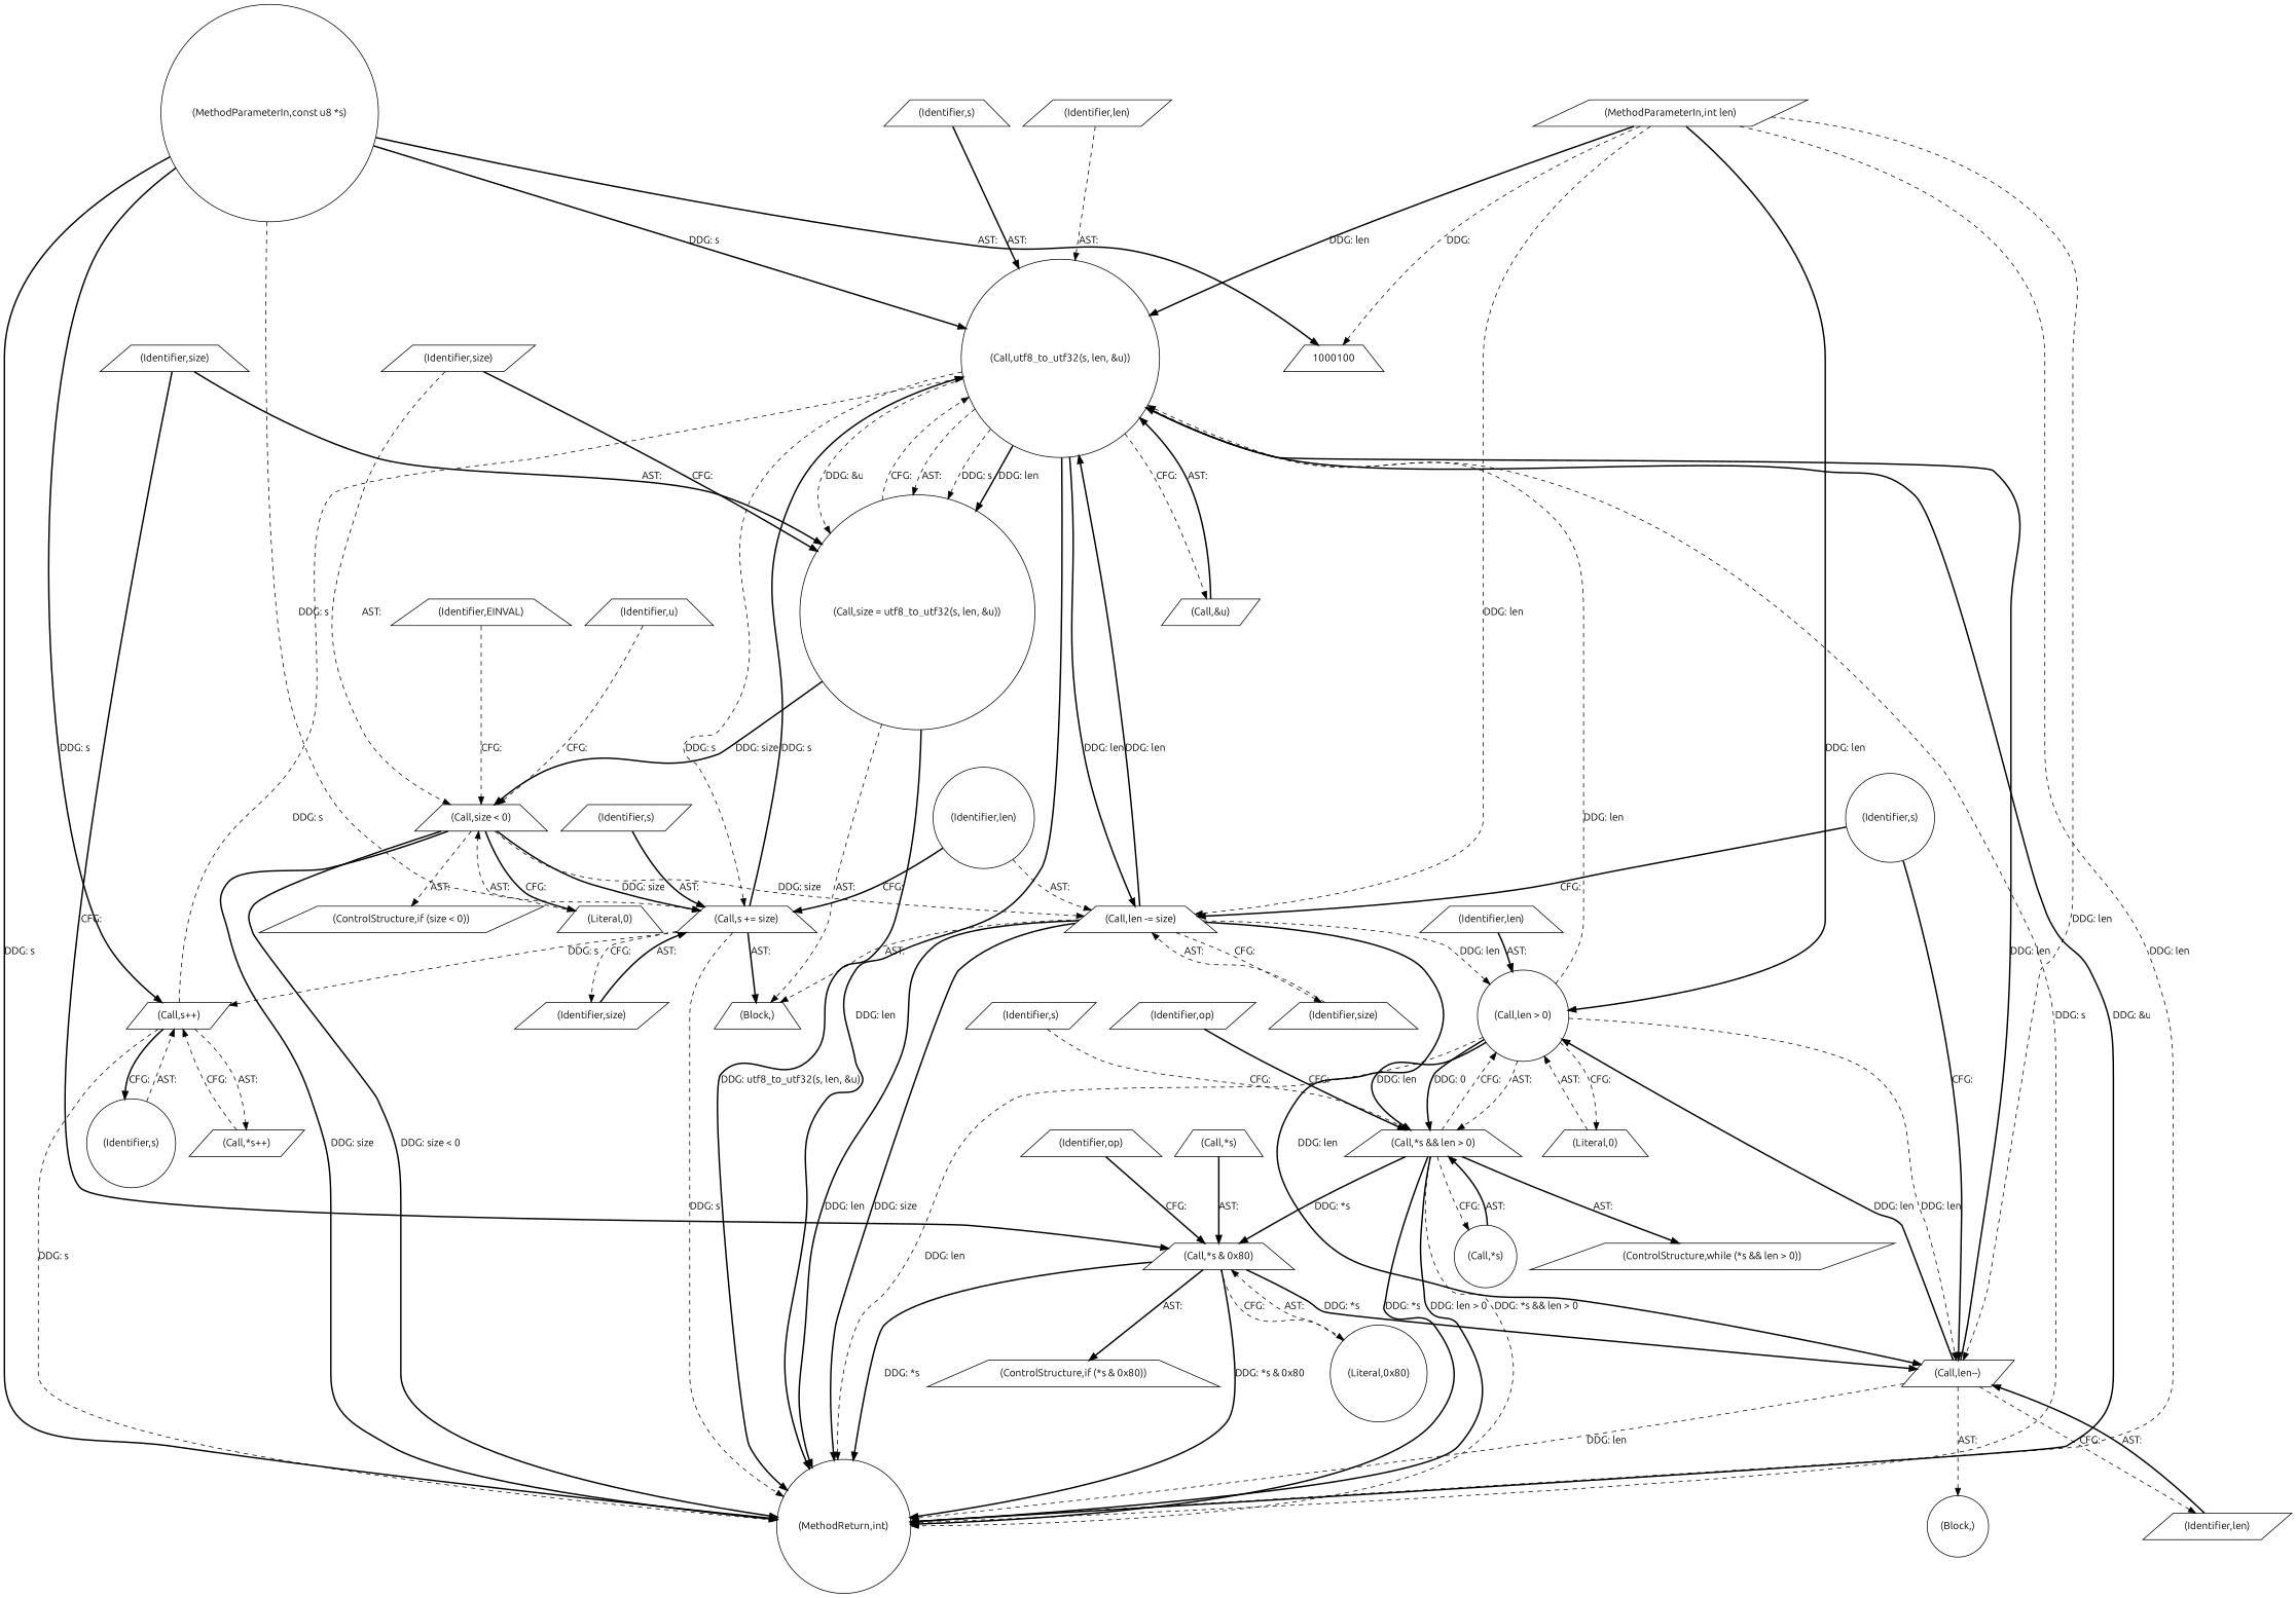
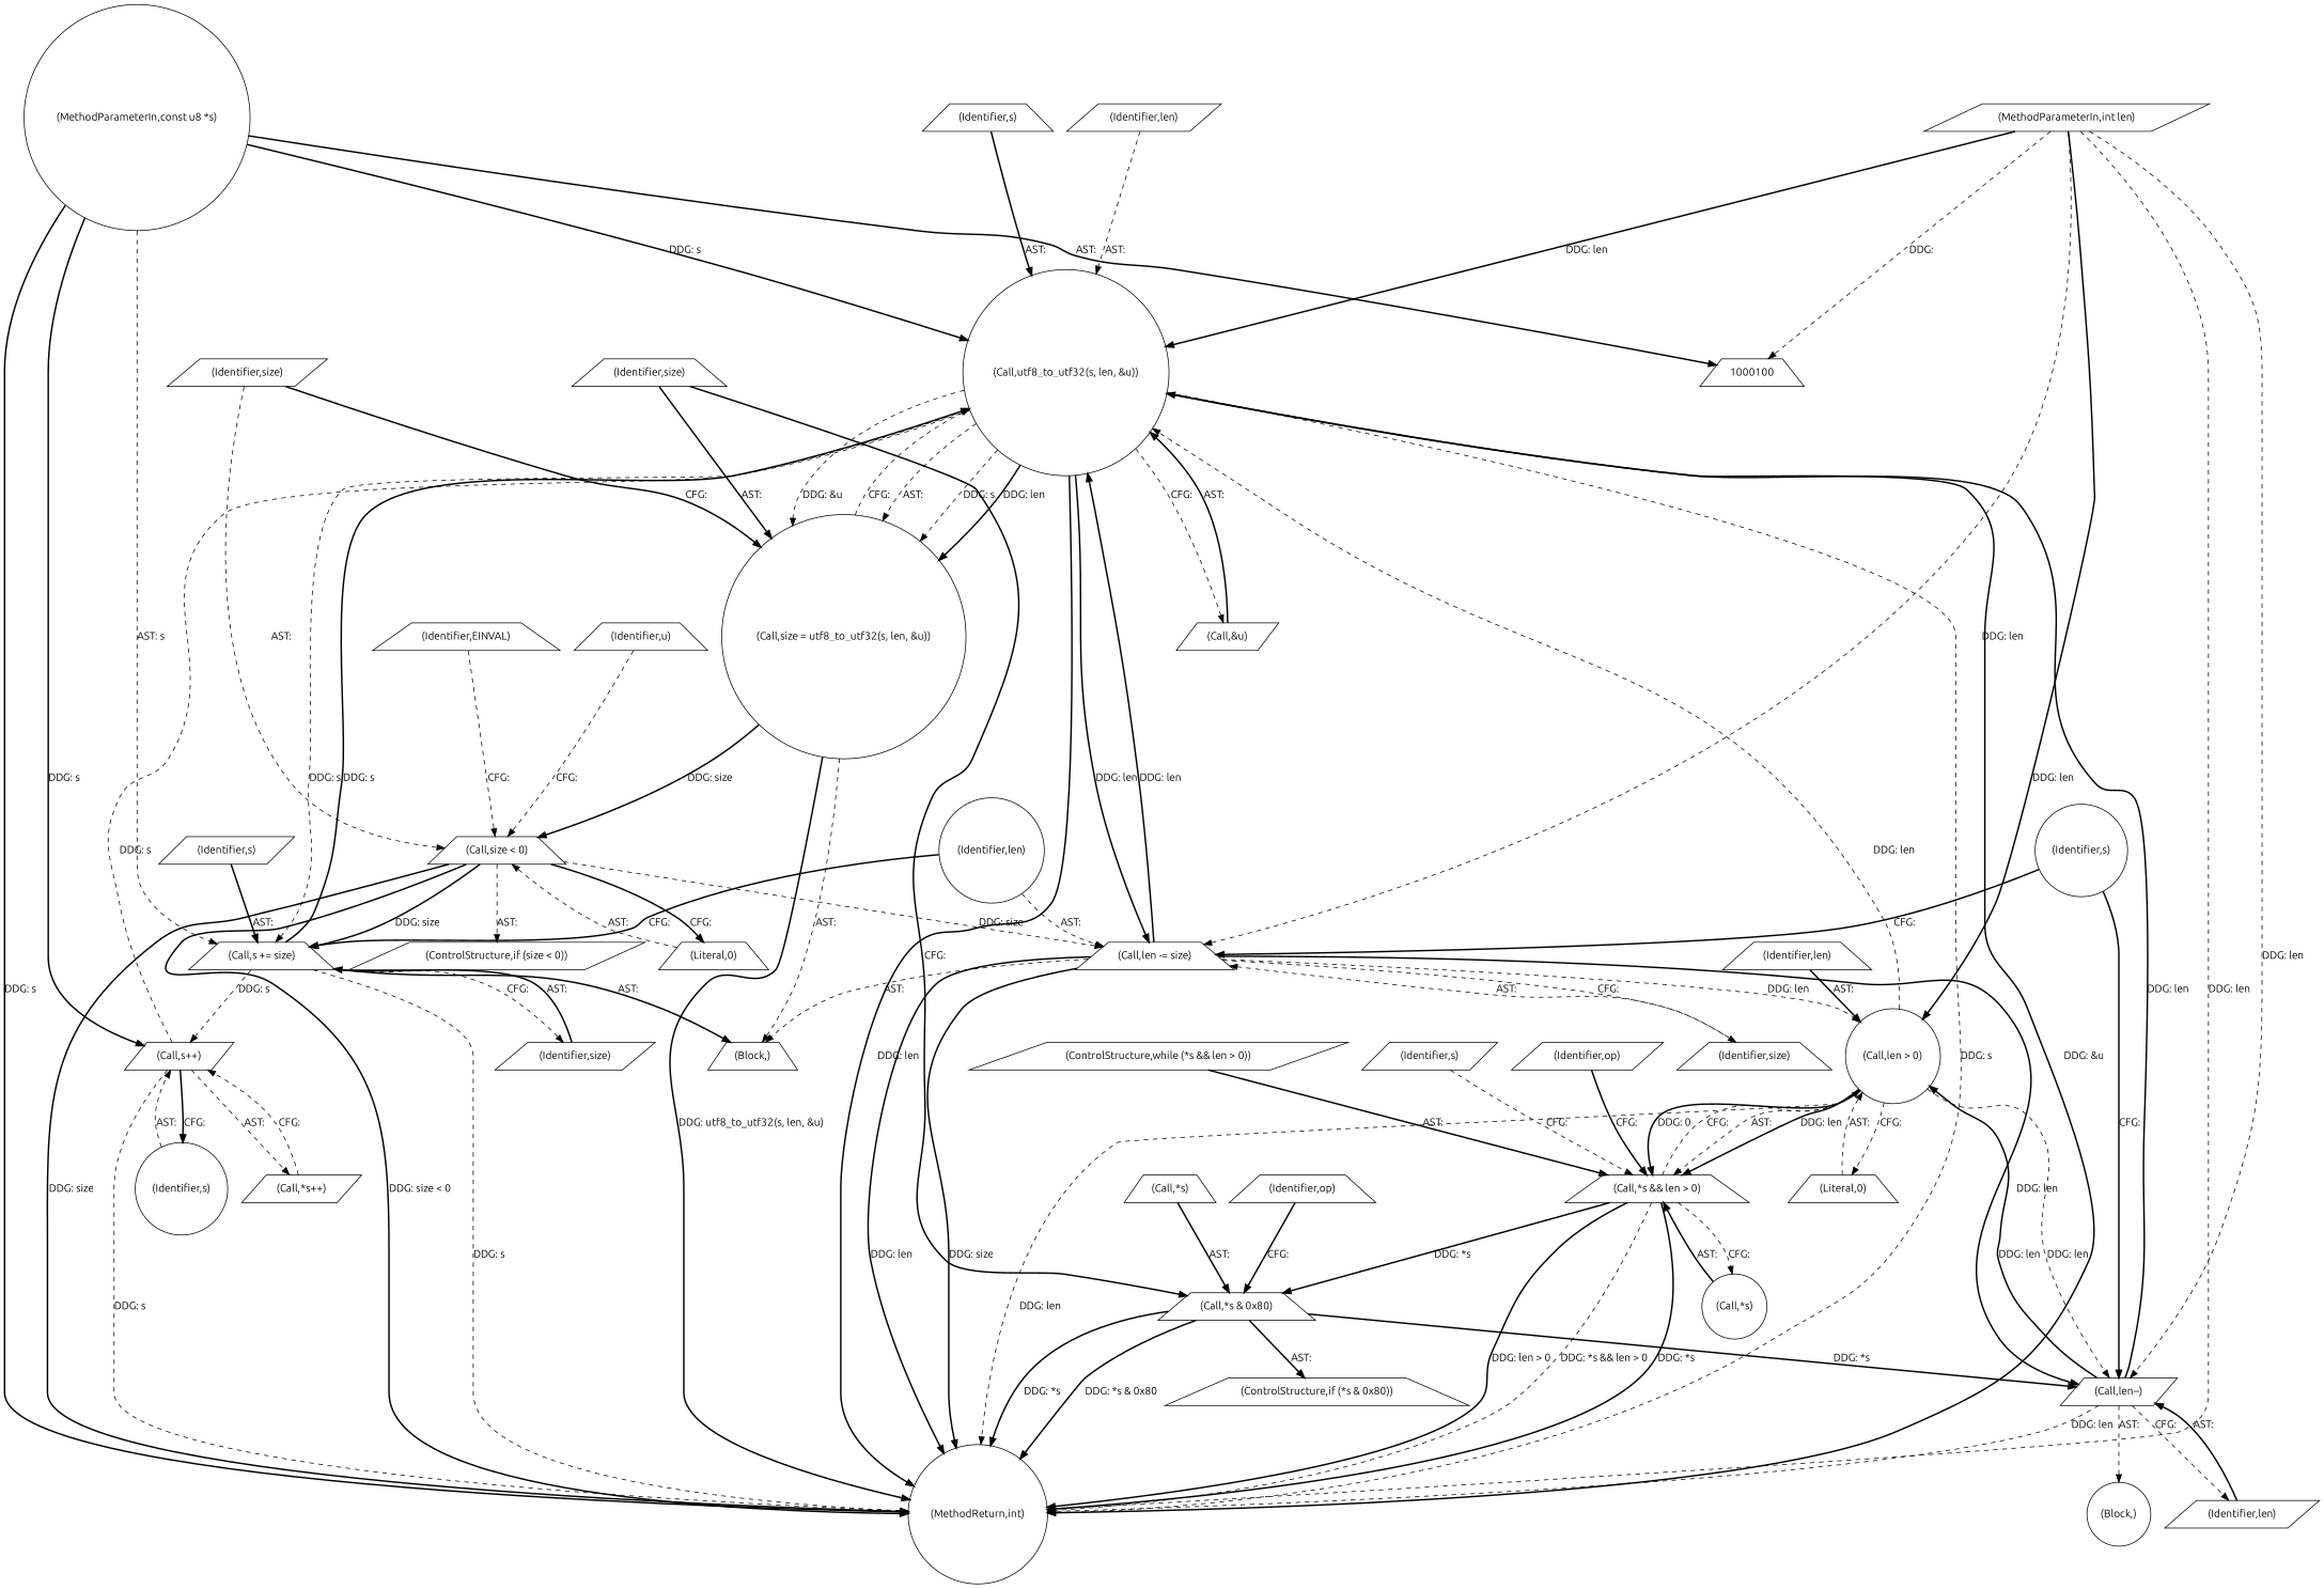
  digraph {
    fontname=Ubuntu
    node [fontname=Ubuntu shape=trapezium]
    edge [fontname=Ubuntu style=bold]
    n1 [label="(Call,utf8_to_utf32(s, len, &u))" shape=circle]
    n2 [label="(Call,s += size)"]
    n3 [label="(Call,size = utf8_to_utf32(s, len, &u))" shape=circle]
    n4 [label="(Call,len -= size)"]
    n5 [label="(Call,&u)" shape=parallelogram]
    n6 [label="(MethodReturn,int)" shape=circle]
    n7 [label="(Call,s++)" shape=parallelogram]
    n8 [label="(Block,)"]
    n9 [label="(Identifier,size)" shape=parallelogram]
    n10 [label="(Call,size < 0)"]
    n11 [label="(Call,len > 0)" shape=circle]
    n12 [label="(Call,len--)" shape=parallelogram]
    n13 [label="(Identifier,size)"]
    n14 [label="(Call,*s++)" shape=parallelogram]
    n15 [label="(Identifier,s)" shape=circle]
    n16 [label="(ControlStructure,if (size < 0))" shape=parallelogram]
    n17 [label="(Literal,0)"]
    n18 [label="(MethodParameterIn,const u8 *s)" shape=circle]
    1000100
    n20 [label="(Call,*s && len > 0)"]
    n21 [label="(Literal,0)"]
    n22 [label="(Block,)" shape=circle]
    n23 [label="(Identifier,len)" shape=parallelogram]
    n24 [label="(MethodParameterIn,int len)" shape=parallelogram]
    n25 [label="(Call,*s & 0x80)"]
    n26 [label="(Call,*s)" shape=circle]
    n27 [label="(ControlStructure,while (*s && len > 0))" shape=parallelogram]
-   n28 [label="(Literal,0x80)" shape=circle]
    n29 [label="(ControlStructure,if (*s & 0x80))"]
    n30 [label="(Identifier,op)"]
    n31 [label="(Identifier,len)" shape=circle]
    n32 [label="(Identifier,s)" shape=parallelogram]
    n33 [label="(Identifier,s)" shape=parallelogram]
    n34 [label="(Identifier,s)" shape=circle]
    n35 [label="(Identifier,size)"]
    n36 [label="(Identifier,size)" shape=parallelogram]
    n37 [label="(Identifier,len)"]
    n38 [label="(Identifier,EINVAL)"]
    n39 [label="(Identifier,s)"]
    n40 [label="(Identifier,u)"]
    n41 [label="(Identifier,len)" shape=parallelogram]
    n42 [label="(Identifier,op)" shape=parallelogram]
    n43 [label="(Call,*s)"]
    n1 -> n2 [label="DDG: s" style=dashed]
    n1 -> n3 [label="AST: " style=dashed]
    n1 -> n3 [label="DDG: s" style=dashed]
    n1 -> n3 [label="DDG: len"]
    n1 -> n3 [label="DDG: &u" style=dashed]
    n1 -> n4 [label="DDG: len"]
    n1 -> n5 [label="CFG: " style=dashed]
    n1 -> n6 [label="DDG: &u"]
    n1 -> n6 [label="DDG: len"]
    n1 -> n6 [label="DDG: s" style=dashed]
    n2 -> n1 [label="DDG: s"]
    n2 -> n6 [label="DDG: s" style=dashed]
    n2 -> n7 [label="DDG: s" style=dashed]
    n2 -> n8 [label="AST: "]
    n2 -> n9 [label="CFG: " style=dashed]
    n3 -> n1 [label="CFG: " style=dashed]
    n3 -> n6 [label="DDG: utf8_to_utf32(s, len, &u)"]
    n3 -> n8 [label="AST: " style=dashed]
    n3 -> n10 [label="DDG: size"]
    n4 -> n1 [label="DDG: len"]
    n4 -> n6 [label="DDG: len"]
    n4 -> n6 [label="DDG: size"]
    n4 -> n8 [label="AST: " style=dashed]
    n4 -> n11 [label="DDG: len" style=dashed]
    n4 -> n12 [label="DDG: len"]
    n4 -> n13 [label="CFG: " style=dashed]
    n5 -> n1 [label="AST: "]
    n7 -> n1 [label="DDG: s" style=dashed]
    n7 -> n6 [label="DDG: s" style=dashed]
    n7 -> n14 [label="AST: " style=dashed]
    n7 -> n15 [label="CFG: "]
    n9 -> n2 [label="AST: "]
    n10 -> n2 [label="DDG: size"]
    n10 -> n4 [label="DDG: size" style=dashed]
    n10 -> n6 [label="DDG: size"]
    n10 -> n6 [label="DDG: size < 0"]
    n10 -> n16 [label="AST: " style=dashed]
    n10 -> n17 [label="CFG: "]
    n11 -> n1 [label="DDG: len" style=dashed]
    n11 -> n6 [label="DDG: len" style=dashed]
    n11 -> n12 [label="DDG: len" style=dashed]
    n11 -> n20 [label="AST: " style=dashed]
    n11 -> n20 [label="DDG: len"]
    n11 -> n20 [label="DDG: 0"]
    n11 -> n21 [label="CFG: " style=dashed]
    n12 -> n1 [label="DDG: len"]
    n12 -> n6 [label="DDG: len" style=dashed]
    n12 -> n11 [label="DDG: len"]
    n12 -> n22 [label="AST: " style=dashed]
    n12 -> n23 [label="CFG: " style=dashed]
    n13 -> n4 [label="AST: " style=dashed]
    n14 -> n7 [label="CFG: " style=dashed]
    n15 -> n7 [label="AST: " style=dashed]
    n17 -> n10 [label="AST: " style=dashed]
    n18 -> n1 [label="DDG: s"]
-   n18 -> n2 [label="DDG: s" style=dashed]
+   n18 -> n2 [label="AST: s" style=dashed]
    n18 -> n6 [label="DDG: s"]
    n18 -> n7 [label="DDG: s"]
    n18 -> 1000100 [label="AST: "]
    n20 -> n6 [label="DDG: len > 0"]
    n20 -> n6 [label="DDG: *s && len > 0" style=dashed]
    n20 -> n6 [label="DDG: *s"]
    n20 -> n11 [label="CFG: " style=dashed]
    n20 -> n25 [label="DDG: *s"]
    n20 -> n26 [label="CFG: " style=dashed]
-   n20 -> n27 [label="AST: "]
+   n27 -> n20 [label="AST: "]
    n21 -> n11 [label="AST: " style=dashed]
    n23 -> n12 [label="AST: "]
    n24 -> n1 [label="DDG: len"]
    n24 -> n4 [label="DDG: len" style=dashed]
    n24 -> n6 [label="DDG: len" style=dashed]
    n24 -> n11 [label="DDG: len"]
    n24 -> n12 [label="DDG: len" style=dashed]
    n24 -> 1000100 [label="DDG: " style=dashed]
    n25 -> n6 [label="DDG: *s"]
    n25 -> n6 [label="DDG: *s & 0x80"]
    n25 -> n12 [label="DDG: *s"]
-   n25 -> n28 [label="CFG: " style=dashed]
    n25 -> n29 [label="AST: "]
    n26 -> n20 [label="AST: "]
-   n28 -> n25 [label="AST: " style=dashed]
    n30 -> n25 [label="CFG: "]
    n31 -> n2 [label="CFG: "]
    n31 -> n4 [label="AST: " style=dashed]
    n32 -> n2 [label="AST: "]
    n33 -> n20 [label="CFG: " style=dashed]
    n34 -> n4 [label="CFG: "]
    n34 -> n12 [label="CFG: "]
    n35 -> n3 [label="AST: "]
    n35 -> n25 [label="CFG: "]
    n36 -> n3 [label="CFG: "]
    n36 -> n10 [label="AST: " style=dashed]
    n37 -> n11 [label="AST: "]
    n38 -> n10 [label="CFG: " style=dashed]
    n39 -> n1 [label="AST: "]
    n40 -> n10 [label="CFG: " style=dashed]
    n41 -> n1 [label="AST: " style=dashed]
    n42 -> n20 [label="CFG: "]
    n43 -> n25 [label="AST: "]
  }
